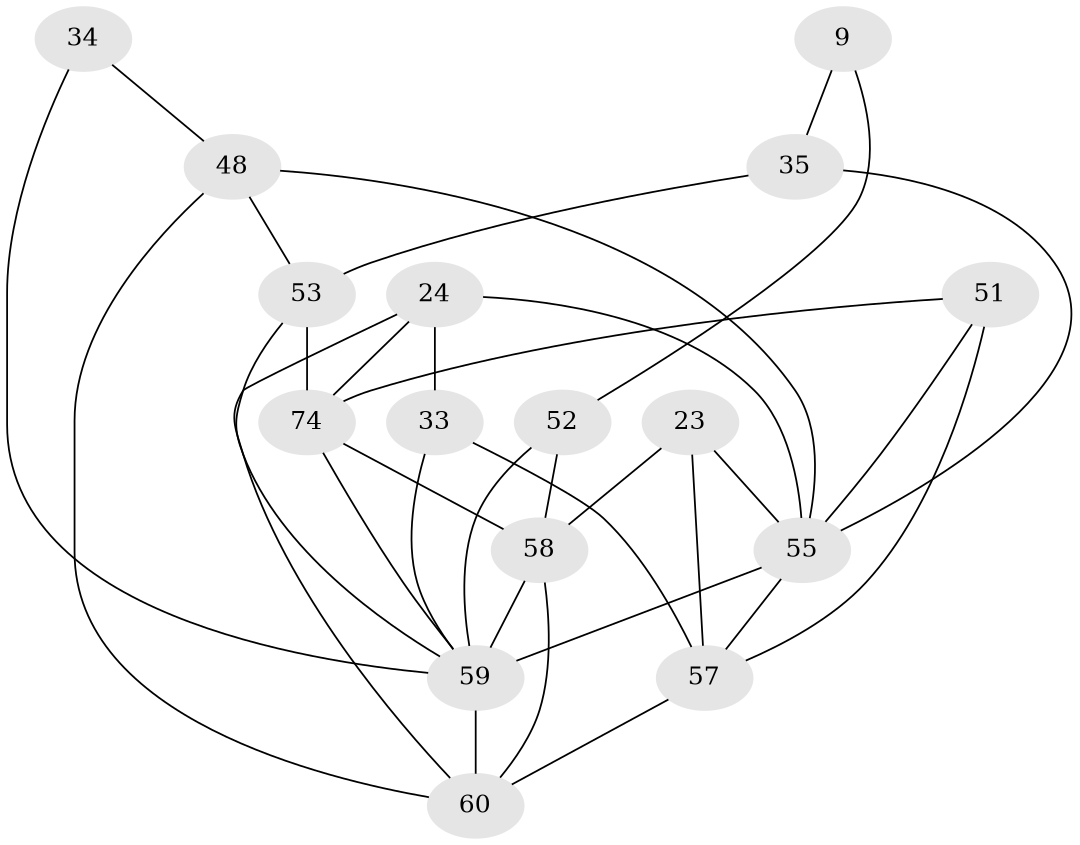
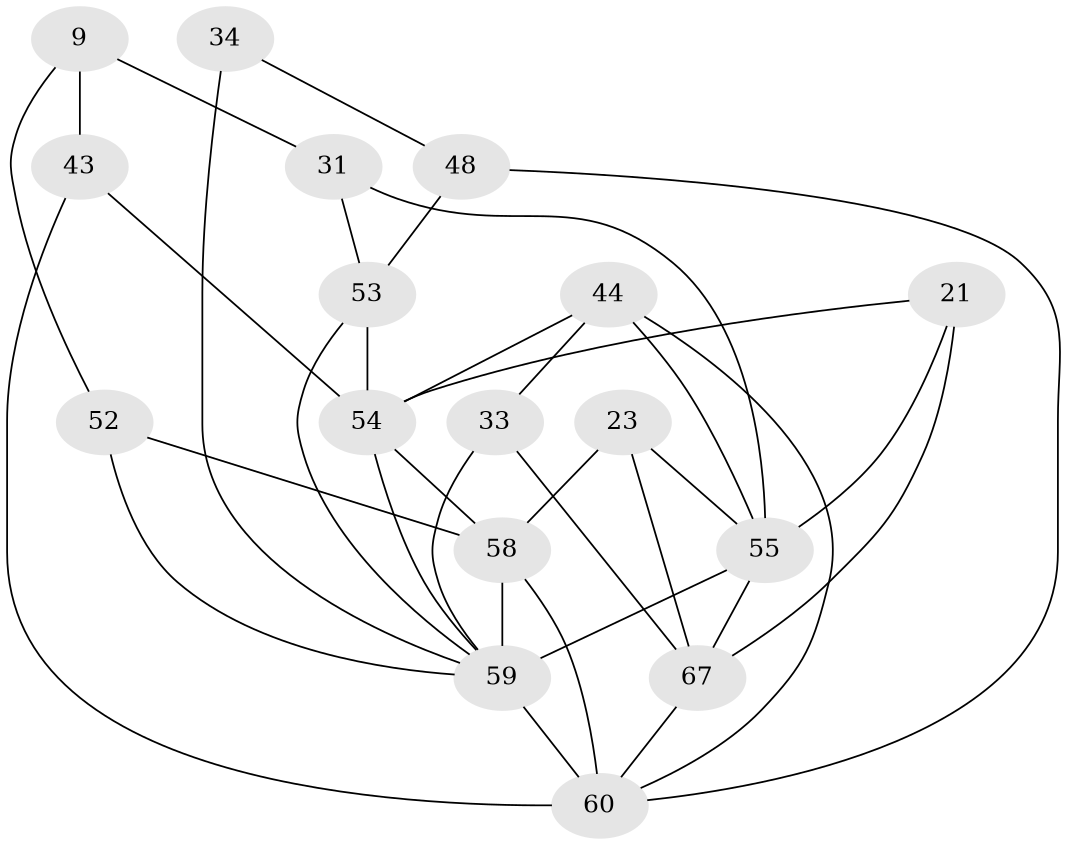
  graph {
    node [color=gray90 style=filled]
    9 [super="+8"]
-   31 [label=35]
+   31
+   43
    52 [super="+45"]
    55 [super="+49+47+50+21"]
    53 [super="+33+27"]
-   54 [super="+19+29+46" label=74]
+   54 [super="+19+29+46"]
    60 [super="+32+38+26"]
    58 [super="+42+37"]
    59 [super="+56+44"]
-   57 [super="+4+35+30"]
+   57 [super="+4+35+30" label=67]
    23
-   24 [super="+1"]
+   24 [super="+1" label=44]
    n14 [label=33]
    48 [super="+6"]
    34
-   51
+   51 [label=21]
    9 -- 31
+   9 -- 43 [weight=2]
    9 -- 52
    31 -- 55 [weight=2]
    31 -- 53
+   43 -- 54
+   43 -- 60
    52 -- 58
    52 -- 59 [weight=4]
    55 -- 59 [weight=10]
    55 -- 57 [weight=2]
    53 -- 54 [weight=4]
    53 -- 59 [weight=2]
    54 -- 58 [weight=2]
    54 -- 59 [weight=3]
    58 -- 60
    58 -- 59 [weight=2]
    59 -- 60 [weight=4]
    57 -- 60 [weight=3]
    23 -- 55
    23 -- 58
    23 -- 57 [weight=2]
    24 -- 55 [weight=2]
    24 -- 54
    24 -- 60
    24 -- n14 [weight=2]
    n14 -- 59
    n14 -- 57
-   48 -- 55 [weight=2]
    48 -- 53
    48 -- 60
    34 -- 59 [weight=2]
    34 -- 48 [weight=2]
    51 -- 55
    51 -- 54
    51 -- 57 [weight=2]
  }
